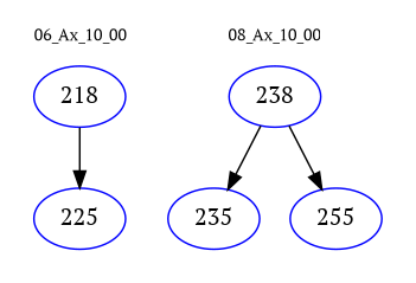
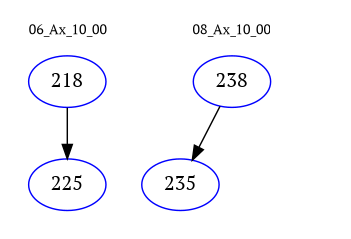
  digraph {
    fontname="PT Serif"
    node [color=blue fontname="PT Serif"]
    edge [color=black fontname="PT Serif"]
    n1 [label=218]
    n2 [label=225]
    n3 [label=238]
    n4 [label=235]
-   n5 [label=255]
    subgraph cluster_1 {
      color=white
      fontsize=10
      label="06_Ax_10_00"
      n1
      n2
    }
    subgraph cluster_2 {
      color=white
      fontsize=10
      label="08_Ax_10_00"
      n3
      n4
-     n5
    }
    n1 -> n2
    n3 -> n4
-   n3 -> n5
  }
